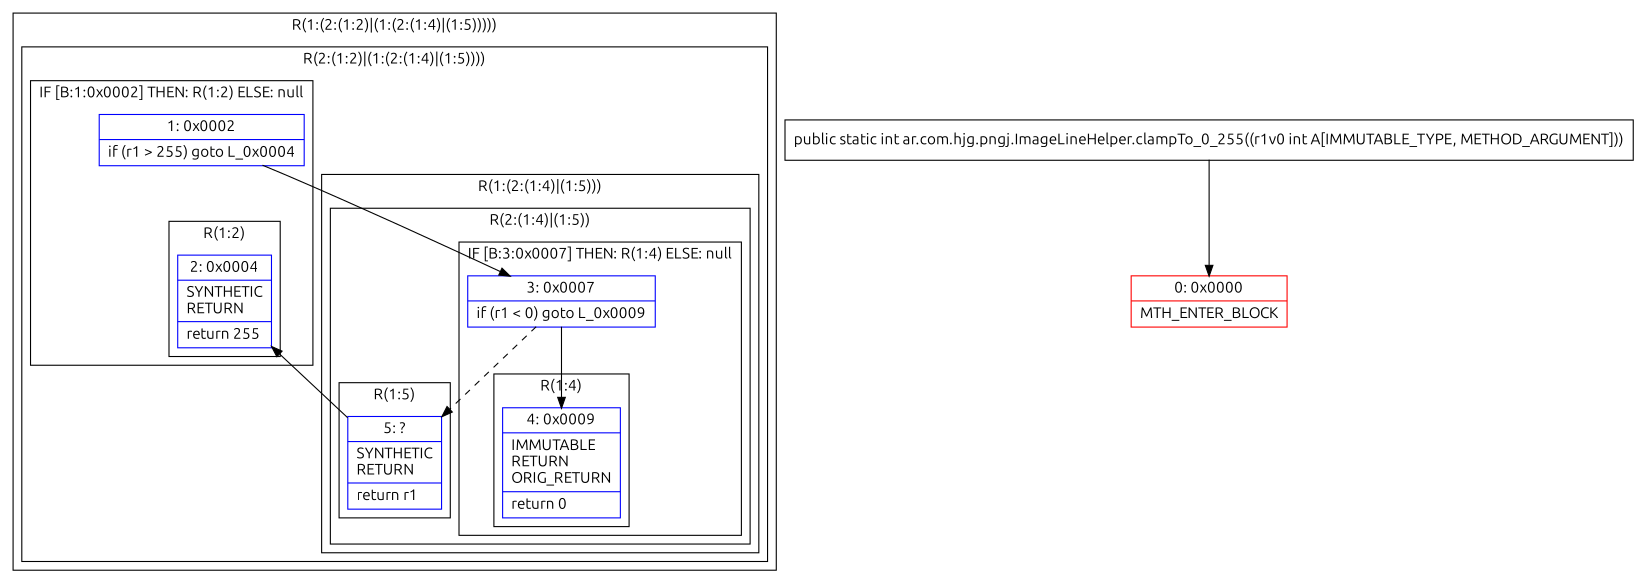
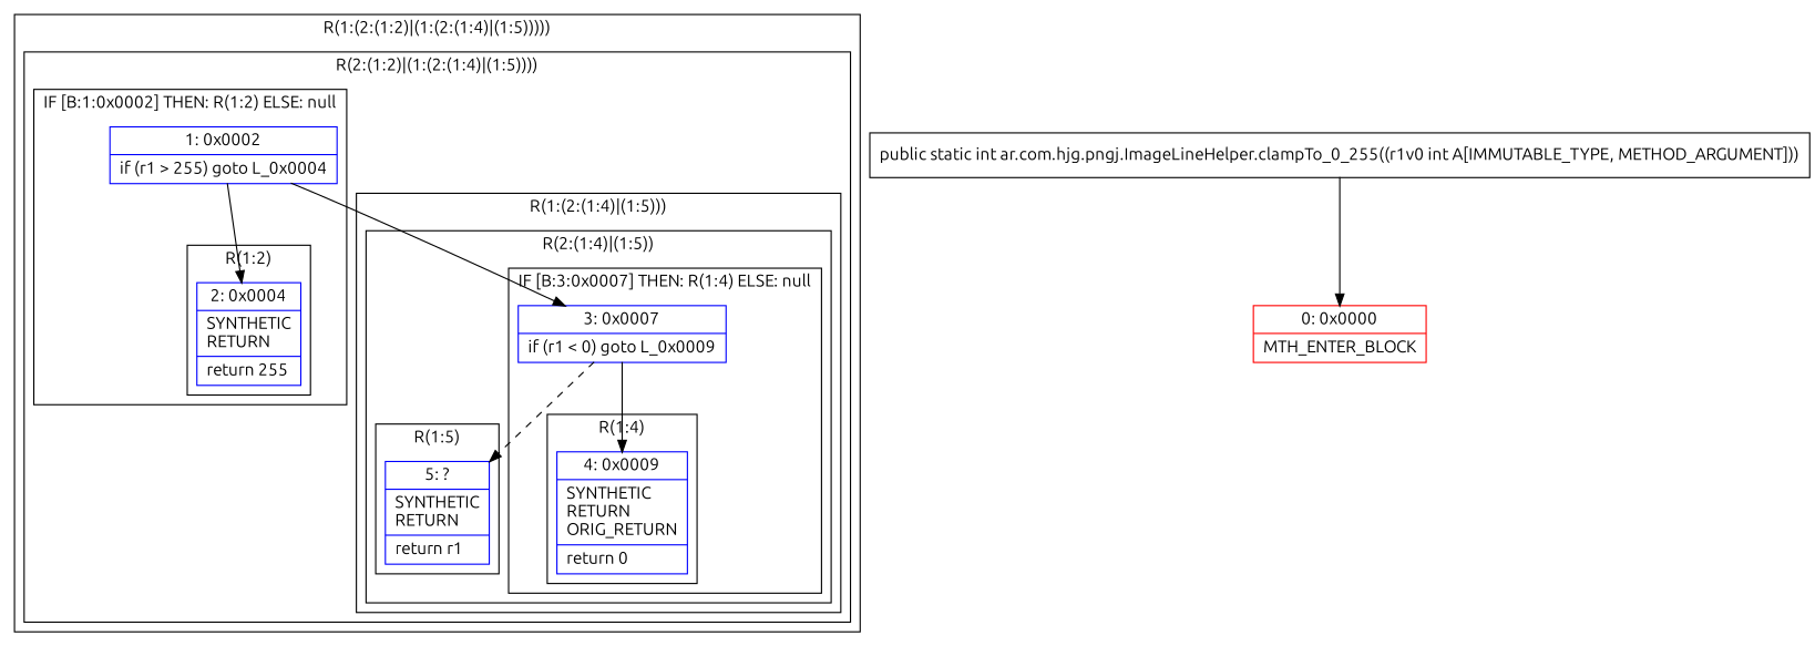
  digraph {
    fontname=Ubuntu
    node [color=blue fontname=Ubuntu shape=record]
    edge [fontname=Ubuntu]
    n1 [label="{2\:\ 0x0004|SYNTHETIC\lRETURN\l|return 255\l}"]
    n2 [label="{1\:\ 0x0002|if (r1 \> 255) goto L_0x0004\l}"]
-   n3 [label="{4\:\ 0x0009|IMMUTABLE\lRETURN\lORIG_RETURN\l|return 0\l}"]
+   n3 [label="{4\:\ 0x0009|SYNTHETIC\lRETURN\lORIG_RETURN\l|return 0\l}"]
    n4 [label="{3\:\ 0x0007|if (r1 \< 0) goto L_0x0009\l}"]
    n5 [label="{5\:\ ?|SYNTHETIC\lRETURN\l|return r1\l}"]
    n6 [color=red label="{0\:\ 0x0000|MTH_ENTER_BLOCK\l}"]
    n7 [label="{public static int ar.com.hjg.pngj.ImageLineHelper.clampTo_0_255((r1v0 int A[IMMUTABLE_TYPE, METHOD_ARGUMENT])) }" color=""]
    subgraph cluster_1 {
      label="R(1:(2:(1:2)|(1:(2:(1:4)|(1:5)))))"
      subgraph cluster_2 {
        label="R(2:(1:2)|(1:(2:(1:4)|(1:5))))"
        subgraph cluster_3 {
          label="IF [B:1:0x0002] THEN: R(1:2) ELSE: null"
          n2
          subgraph cluster_4 {
            label="R(1:2)"
            n1
          }
        }
        subgraph cluster_5 {
          label="R(1:(2:(1:4)|(1:5)))"
          subgraph cluster_6 {
            label="R(2:(1:4)|(1:5))"
            subgraph cluster_7 {
              label="IF [B:3:0x0007] THEN: R(1:4) ELSE: null"
              n4
              subgraph cluster_8 {
                label="R(1:4)"
                n3
              }
            }
            subgraph cluster_9 {
              label="R(1:5)"
              n5
            }
          }
        }
      }
    }
-   n5 -> n1
+   n2 -> n1
    n2 -> n4 [style=solid]
    n4 -> n3
    n4 -> n5 [style=dashed]
    n7 -> n6
  }
